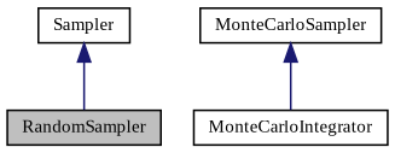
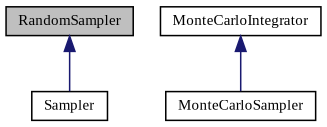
  digraph {
    fontname="Liberation Serif"
    node [color=black fontname="Liberation Serif" fontsize=10 shape=record]
    edge [color=midnightblue dir=back fontname="Liberation Serif" fontsize=10 labelfontname=Helvetica labelfontsize=10 style=solid]
    n1 [fillcolor=grey75 fontcolor=black height=0.2 label=RandomSampler style=filled width=0.4]
    n2 [height=0.2 label=MonteCarloSampler width=0.4]
    n3 [height=0.2 label=MonteCarloIntegrator width=0.4]
    n4 [height=0.2 label=Sampler width=0.4]
-   n2 -> n3
-   n4 -> n1
+   n3 -> n2
+   n1 -> n4
  }
